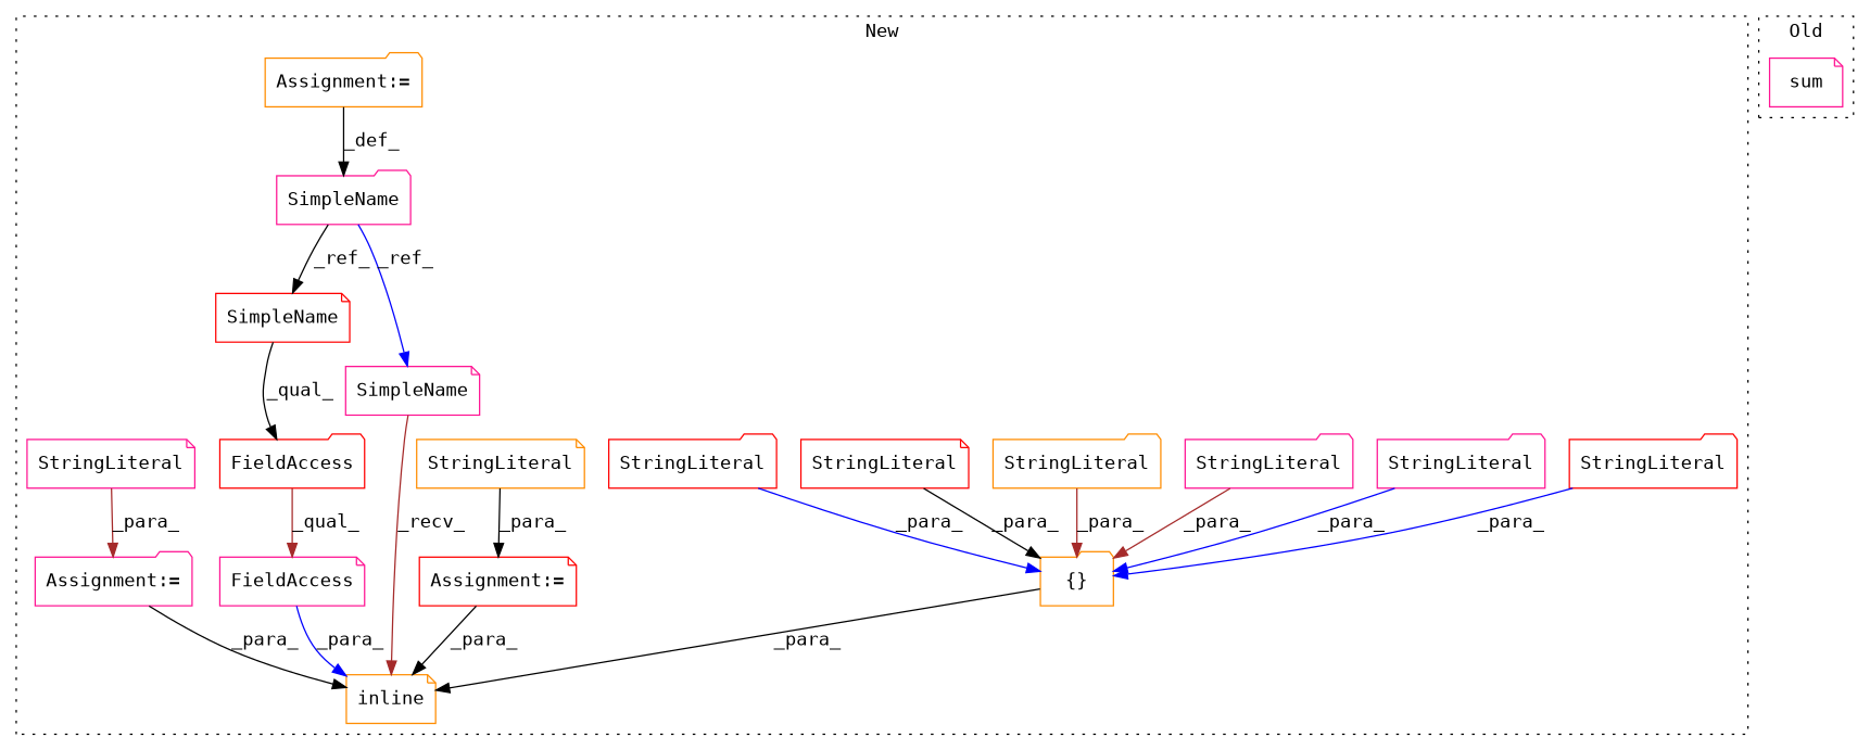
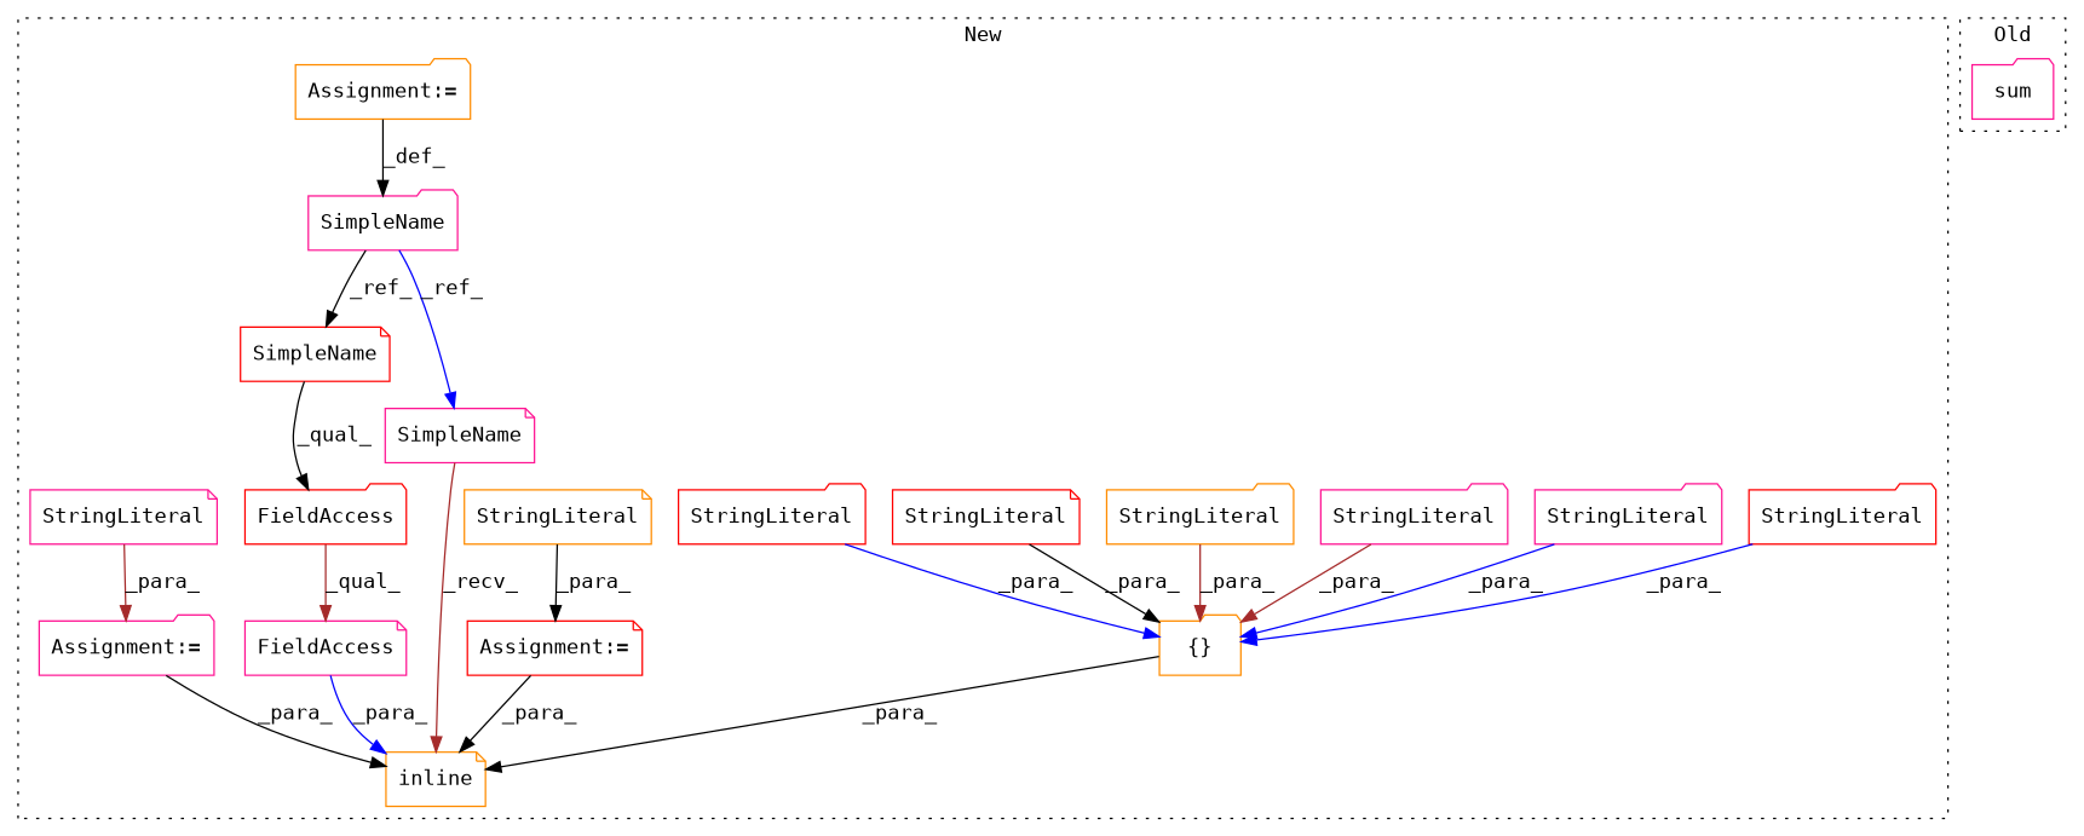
  digraph {
    fontname="DejaVu Sans Mono"
    node [a=45 l=5 s=7743 shape=folder color=deeppink fontname="DejaVu Sans Mono"]
    edge [color=black fontname="DejaVu Sans Mono"]
    n1 [a=32 l="7,1" label=inline s="7616,7779" shape=note color=darkorange]
    n2 [a=4 l="1,1" label="{}" s="7674,7741" color=darkorange]
    n3 [l=8 label=StringLiteral s=7699 color=red]
    n4 [l=11 label=StringLiteral s=7708]
    n5 [l=3 label=StringLiteral s=7679]
    n6 [l=4 label=StringLiteral s=7687 color=darkorange]
    n7 [l=3 label=StringLiteral s=7675 shape=note color=red]
    n8 [l=3 label=StringLiteral s=7683 color=red]
    n9 [a=7 l=1 label="Assignment:=" s=6382 shape=note color=red]
    n10 [l=879 label=StringLiteral s=6383 shape=note color=darkorange]
    n11 [a=22 l=22 label=FieldAccess shape=note]
    n12 [a=22 l=16 label=FieldAccess color=red]
    n13 [a=42 label=SimpleName s=6037]
    n14 [a=7 label="Assignment:=" s=6037 color=darkorange]
    n15 [a=7 l=1 label="Assignment:=" s=7280]
    n16 [l=65 label=StringLiteral s=7281 shape=note]
    n17 [a=42 label=SimpleName shape=note color=red]
    n18 [a=42 label=SimpleName s=7610 shape=note]
-   n19 [a=32 l="4,1" label=sum s="6694,6699" shape=note]
+   n19 [a=32 l="4,1" label=sum s="6694,6699"]
    subgraph cluster_1 {
      label=New
      style=dotted
      n1
      n2
      n3
      n4
      n5
      n6
      n7
      n8
      n9
      n10
      n11
      n12
      n13
      n14
      n15
      n16
      n17
      n18
    }
    subgraph cluster_2 {
      label=Old
      style=dotted
      n19
    }
    n2 -> n1 [label=_para_]
    n3 -> n2 [label=_para_ color=blue]
    n4 -> n2 [label=_para_ color=blue]
    n5 -> n2 [label=_para_ color=brown]
    n6 -> n2 [label=_para_ color=brown]
    n7 -> n2 [label=_para_]
    n8 -> n2 [label=_para_ color=blue]
    n9 -> n1 [label=_para_]
    n10 -> n9 [label=_para_]
    n11 -> n1 [label=_para_ color=blue]
    n12 -> n11 [label=_qual_ color=brown]
    n13 -> n17 [label=_ref_]
    n13 -> n18 [label=_ref_ color=blue]
    n14 -> n13 [label=_def_]
    n15 -> n1 [label=_para_]
    n16 -> n15 [label=_para_ color=brown]
    n17 -> n12 [label=_qual_]
    n18 -> n1 [label=_recv_ color=brown]
  }
